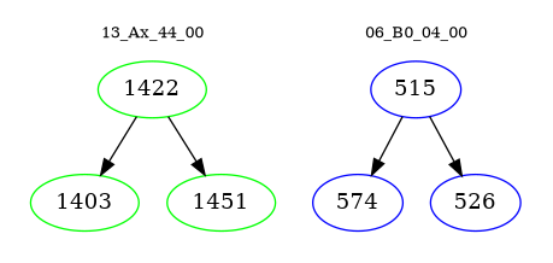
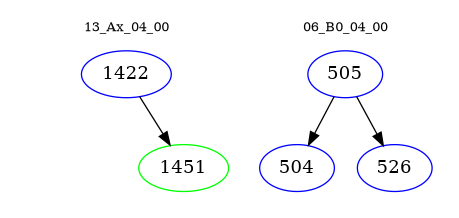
  digraph {
    node [color=blue]
    edge [color=black]
-   n1 [color=green label=1422]
-   n2 [color=green label=1403]
+   n1 [label=1422]
    n3 [color=green label=1451]
-   n4 [label=515]
-   n5 [label=574]
+   n4 [label=505]
+   n5 [label=504]
    n6 [label=526]
    subgraph cluster_1 {
      color=white
      fontsize=10
-     label="13_Ax_44_00"
+     label="13_Ax_04_00"
      n1
-     n2
      n3
    }
    subgraph cluster_2 {
      color=white
      fontsize=10
      label="06_B0_04_00"
      n4
      n5
      n6
    }
-   n1 -> n2
    n1 -> n3
    n4 -> n5
    n4 -> n6
  }
